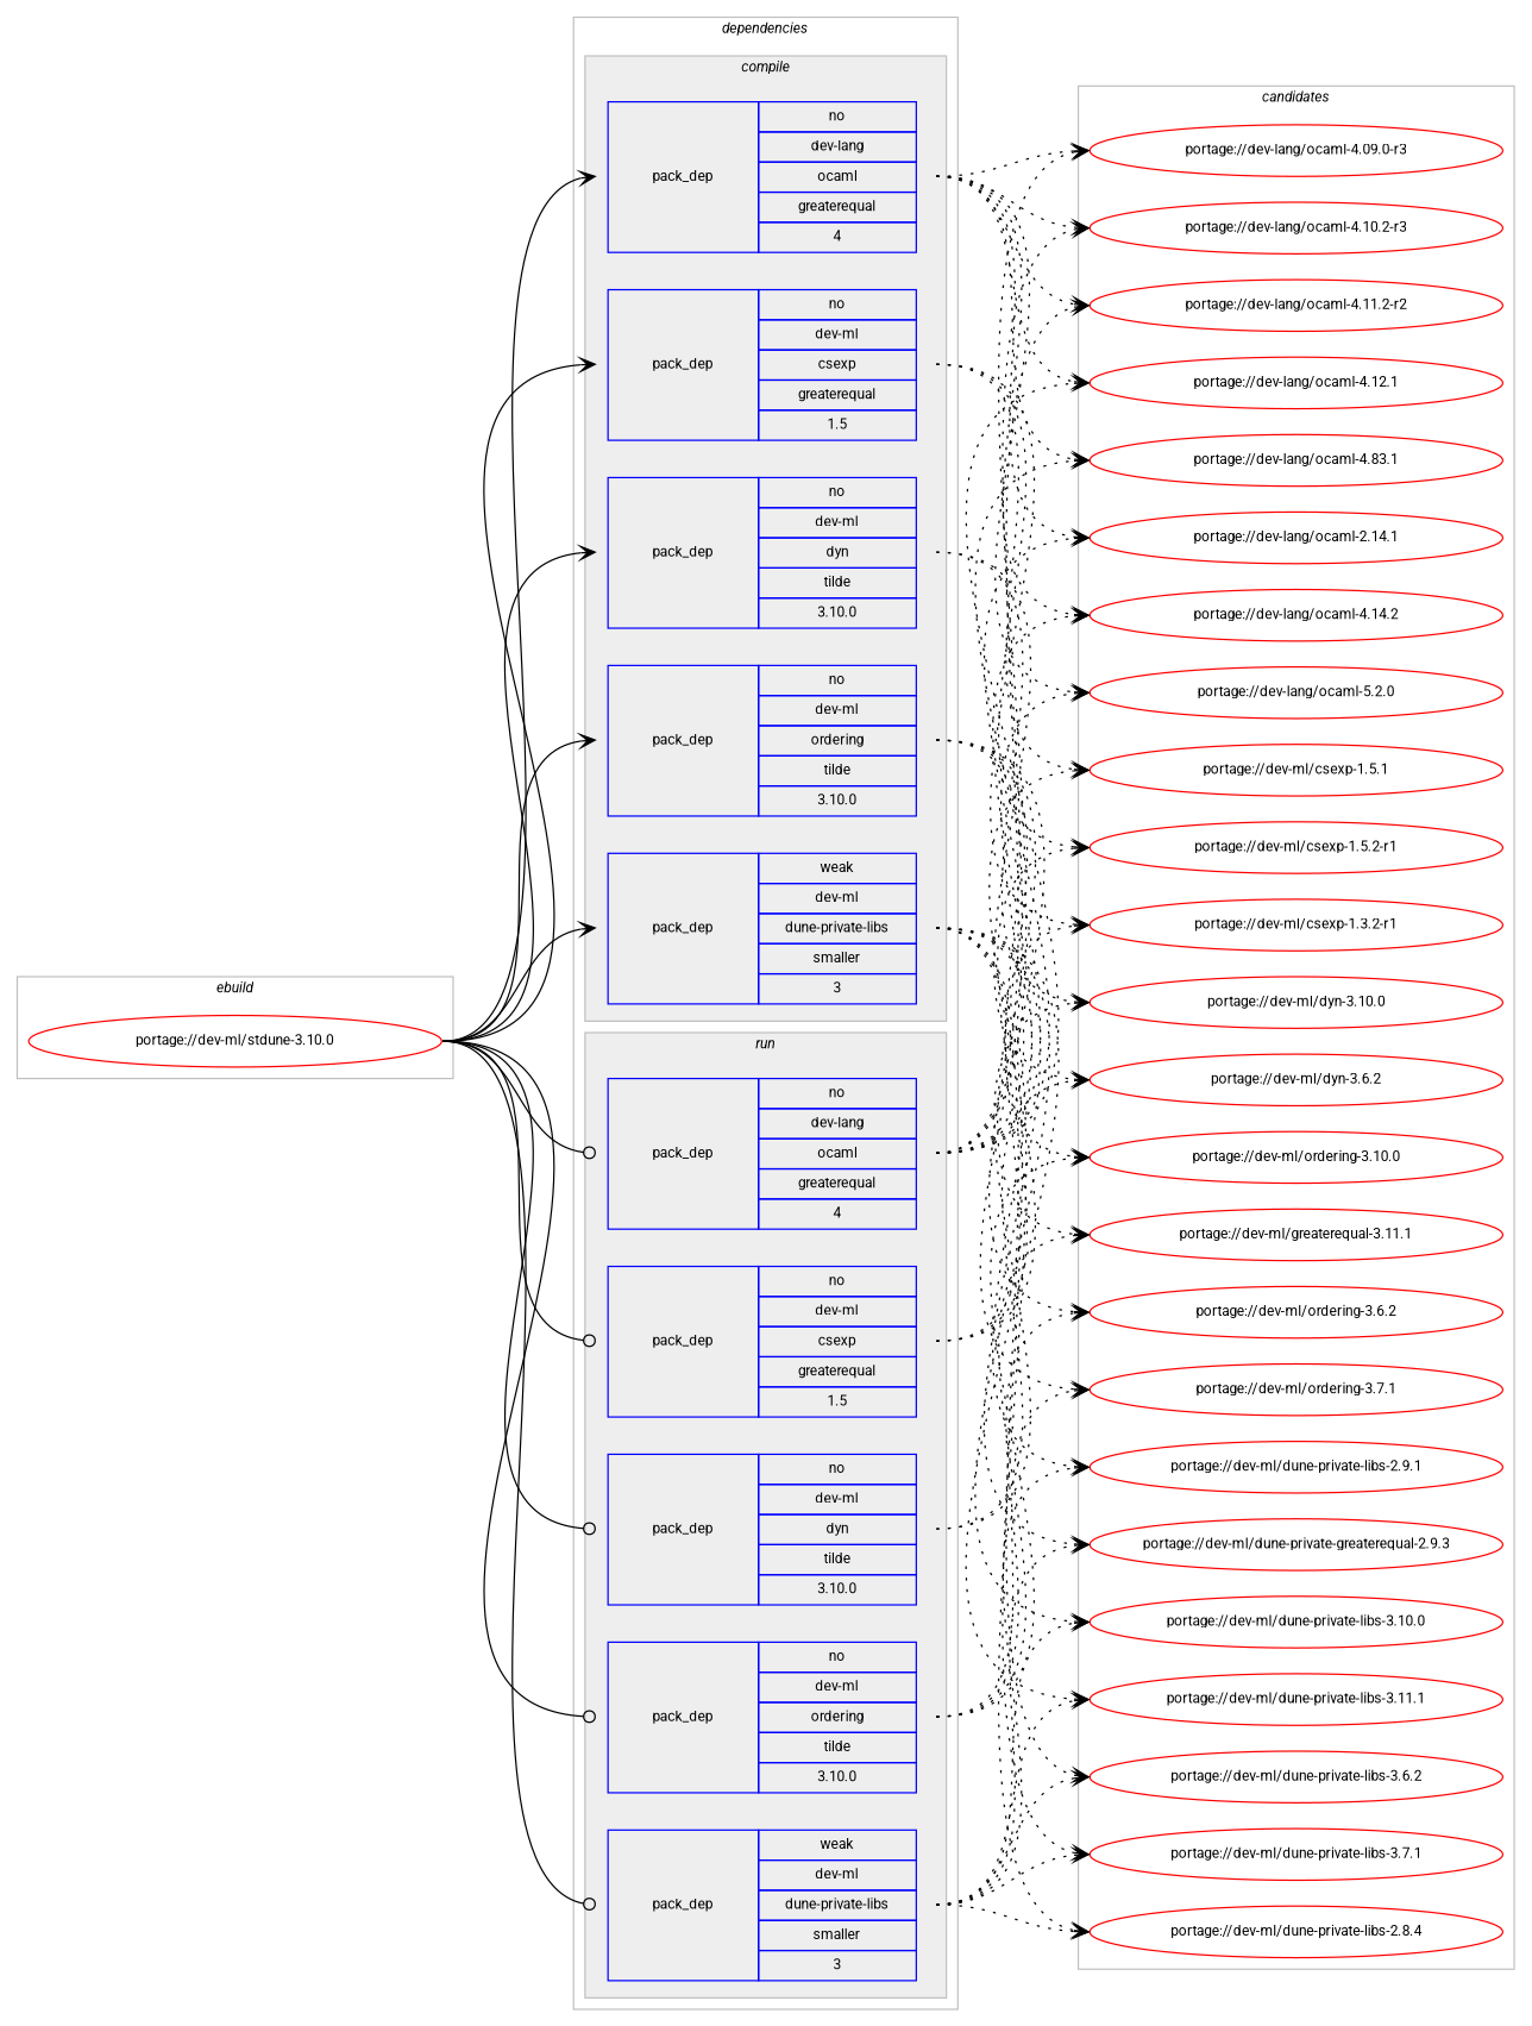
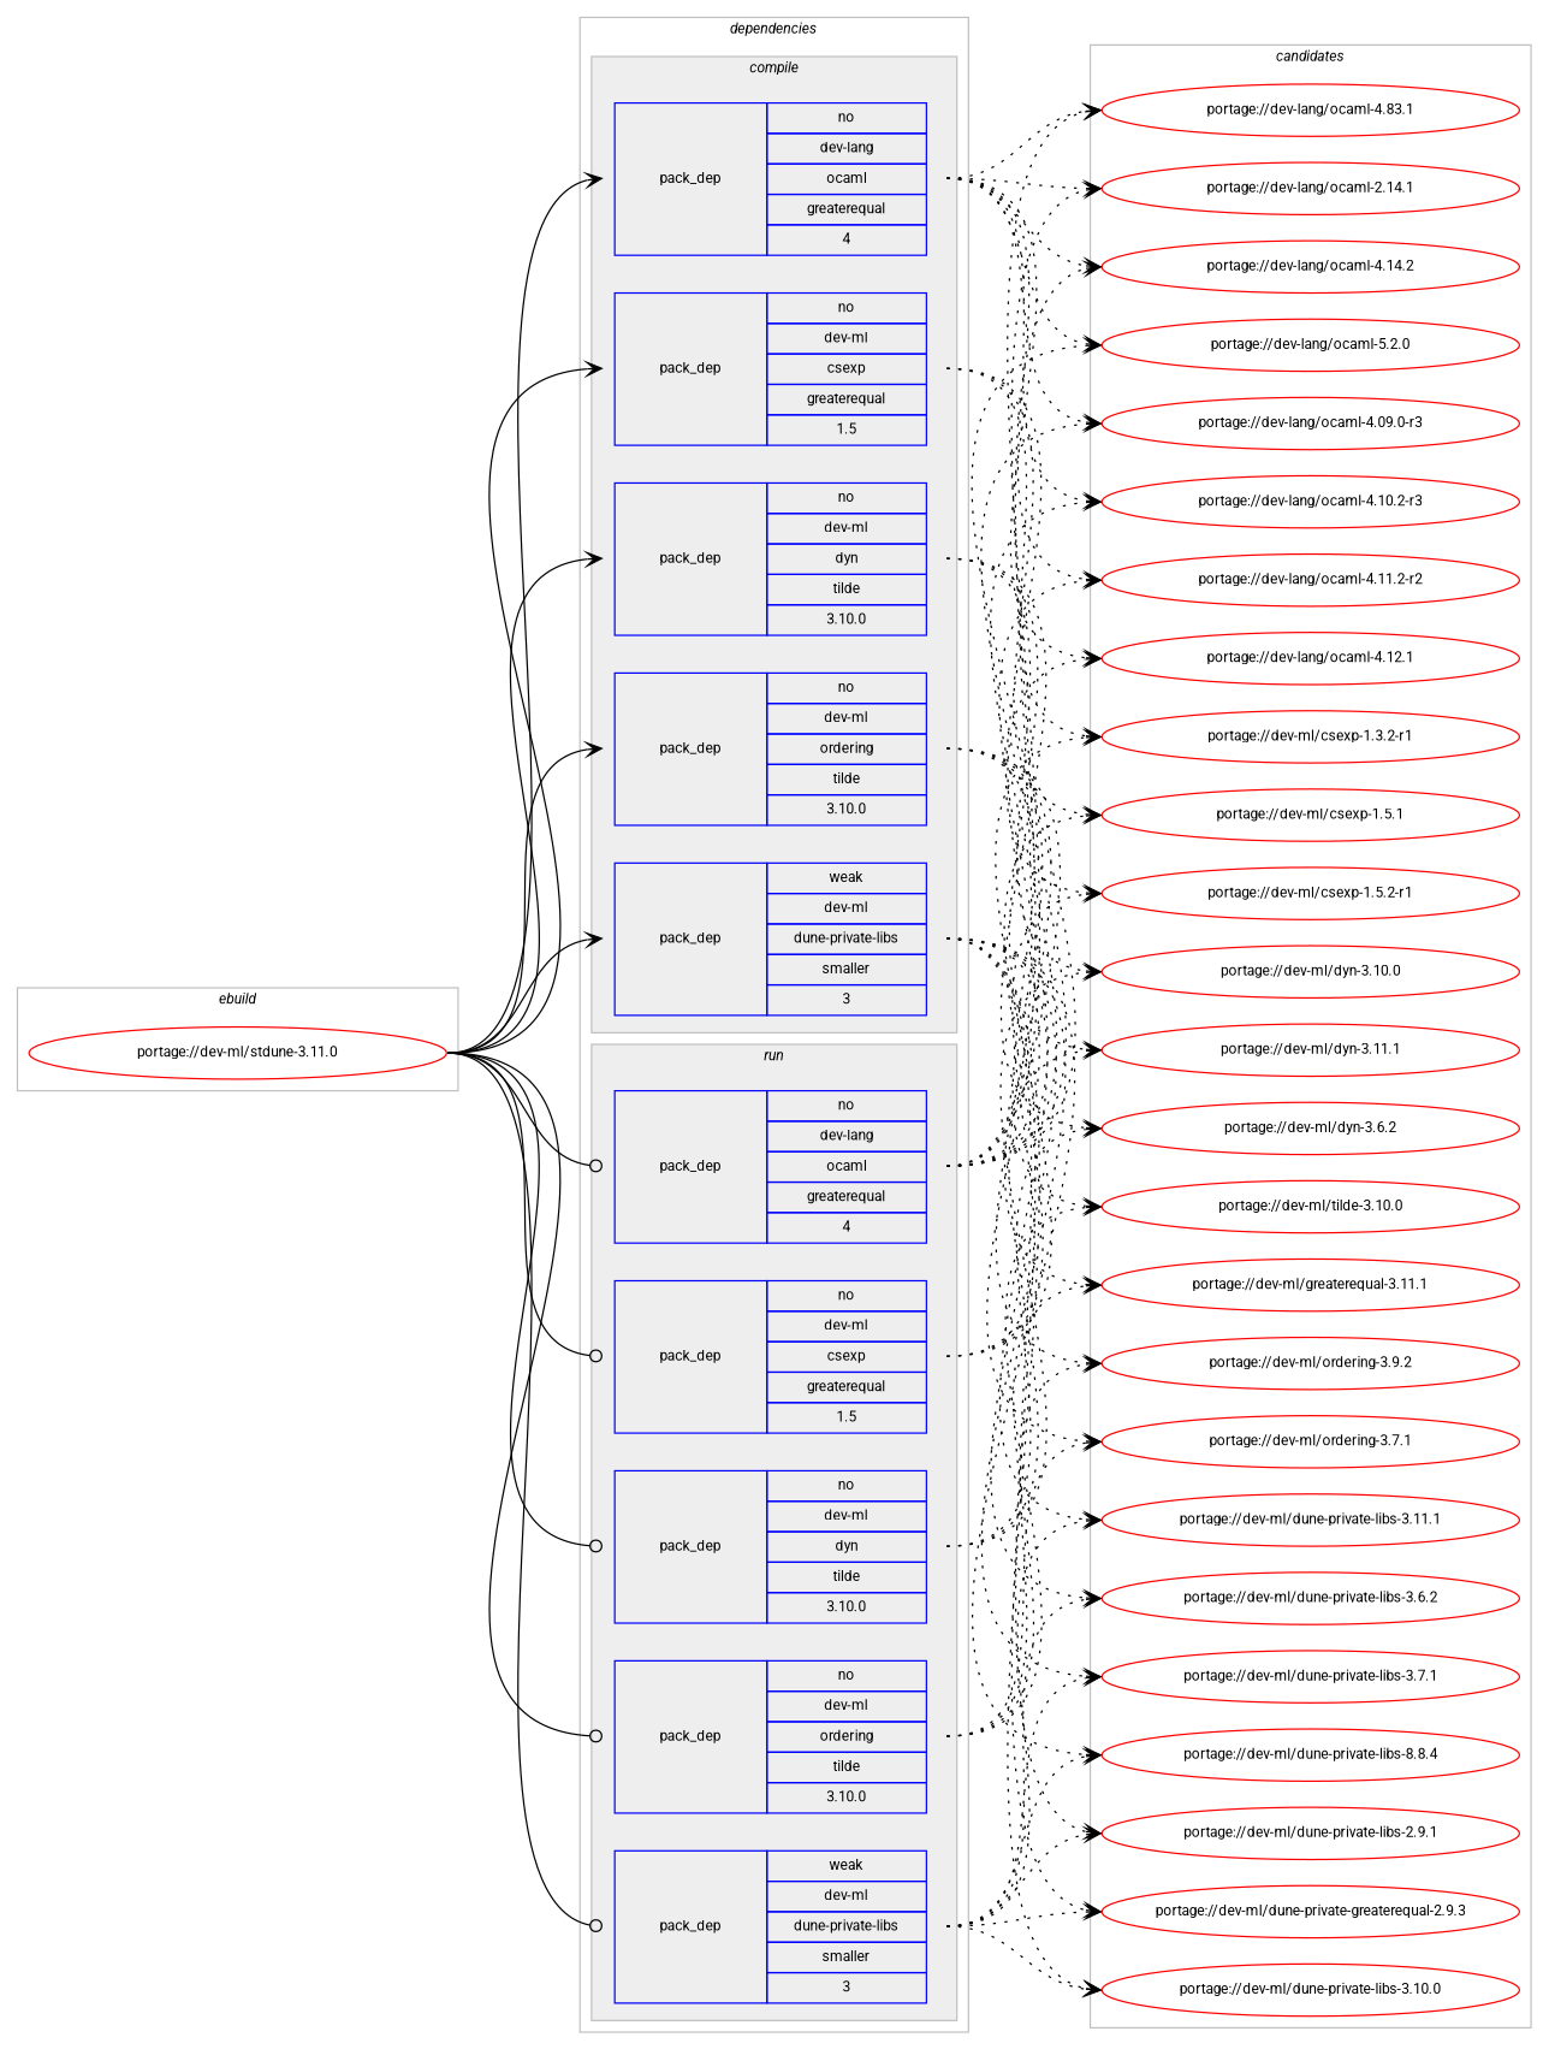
  digraph {
    compound=true
    concentrate=true
    fontname=Roboto
    fontsize=10
    newrank=true
    rankdir=LR
    ranksep=1.5
    node [color=red fontname=Roboto fontsize=10]
    edge [arrowhead=vee fontname=Roboto headport=w style=dotted tailport=e weight=100]
-   n1 [label="portage://dev-ml/stdune-3.10.0" width=4]
+   n1 [label="portage://dev-ml/stdune-3.11.0" width=4]
    n2 [color=blue label=<<TABLE BORDER="0" CELLBORDER="1" CELLSPACING="0" CELLPADDING="4" WIDTH="220"><TR><TD ROWSPAN="6" CELLPADDING="30">pack_dep</TD></TR><TR><TD WIDTH="110">no</TD></TR><TR><TD>dev-lang</TD></TR><TR><TD>ocaml</TD></TR><TR><TD>greaterequal</TD></TR><TR><TD>4</TD></TR></TABLE>> shape=none]
    n3 [color=blue label=<<TABLE BORDER="0" CELLBORDER="1" CELLSPACING="0" CELLPADDING="4" WIDTH="220"><TR><TD ROWSPAN="6" CELLPADDING="30">pack_dep</TD></TR><TR><TD WIDTH="110">no</TD></TR><TR><TD>dev-ml</TD></TR><TR><TD>csexp</TD></TR><TR><TD>greaterequal</TD></TR><TR><TD>1.5</TD></TR></TABLE>> shape=none]
    n4 [color=blue label=<<TABLE BORDER="0" CELLBORDER="1" CELLSPACING="0" CELLPADDING="4" WIDTH="220"><TR><TD ROWSPAN="6" CELLPADDING="30">pack_dep</TD></TR><TR><TD WIDTH="110">no</TD></TR><TR><TD>dev-ml</TD></TR><TR><TD>dyn</TD></TR><TR><TD>tilde</TD></TR><TR><TD>3.10.0</TD></TR></TABLE>> shape=none]
    n5 [color=blue label=<<TABLE BORDER="0" CELLBORDER="1" CELLSPACING="0" CELLPADDING="4" WIDTH="220"><TR><TD ROWSPAN="6" CELLPADDING="30">pack_dep</TD></TR><TR><TD WIDTH="110">no</TD></TR><TR><TD>dev-ml</TD></TR><TR><TD>ordering</TD></TR><TR><TD>tilde</TD></TR><TR><TD>3.10.0</TD></TR></TABLE>> shape=none]
    n6 [color=blue label=<<TABLE BORDER="0" CELLBORDER="1" CELLSPACING="0" CELLPADDING="4" WIDTH="220"><TR><TD ROWSPAN="6" CELLPADDING="30">pack_dep</TD></TR><TR><TD WIDTH="110">weak</TD></TR><TR><TD>dev-ml</TD></TR><TR><TD>dune-private-libs</TD></TR><TR><TD>smaller</TD></TR><TR><TD>3</TD></TR></TABLE>> shape=none]
    n7 [color=blue label=<<TABLE BORDER="0" CELLBORDER="1" CELLSPACING="0" CELLPADDING="4" WIDTH="220"><TR><TD ROWSPAN="6" CELLPADDING="30">pack_dep</TD></TR><TR><TD WIDTH="110">no</TD></TR><TR><TD>dev-lang</TD></TR><TR><TD>ocaml</TD></TR><TR><TD>greaterequal</TD></TR><TR><TD>4</TD></TR></TABLE>> shape=none]
    n8 [color=blue label=<<TABLE BORDER="0" CELLBORDER="1" CELLSPACING="0" CELLPADDING="4" WIDTH="220"><TR><TD ROWSPAN="6" CELLPADDING="30">pack_dep</TD></TR><TR><TD WIDTH="110">no</TD></TR><TR><TD>dev-ml</TD></TR><TR><TD>csexp</TD></TR><TR><TD>greaterequal</TD></TR><TR><TD>1.5</TD></TR></TABLE>> shape=none]
    n9 [color=blue label=<<TABLE BORDER="0" CELLBORDER="1" CELLSPACING="0" CELLPADDING="4" WIDTH="220"><TR><TD ROWSPAN="6" CELLPADDING="30">pack_dep</TD></TR><TR><TD WIDTH="110">no</TD></TR><TR><TD>dev-ml</TD></TR><TR><TD>dyn</TD></TR><TR><TD>tilde</TD></TR><TR><TD>3.10.0</TD></TR></TABLE>> shape=none]
    n10 [color=blue label=<<TABLE BORDER="0" CELLBORDER="1" CELLSPACING="0" CELLPADDING="4" WIDTH="220"><TR><TD ROWSPAN="6" CELLPADDING="30">pack_dep</TD></TR><TR><TD WIDTH="110">no</TD></TR><TR><TD>dev-ml</TD></TR><TR><TD>ordering</TD></TR><TR><TD>tilde</TD></TR><TR><TD>3.10.0</TD></TR></TABLE>> shape=none]
    n11 [color=blue label=<<TABLE BORDER="0" CELLBORDER="1" CELLSPACING="0" CELLPADDING="4" WIDTH="220"><TR><TD ROWSPAN="6" CELLPADDING="30">pack_dep</TD></TR><TR><TD WIDTH="110">weak</TD></TR><TR><TD>dev-ml</TD></TR><TR><TD>dune-private-libs</TD></TR><TR><TD>smaller</TD></TR><TR><TD>3</TD></TR></TABLE>> shape=none]
    n12 [label="portage://dev-lang/ocaml-4.09.0-r3" width=4]
    n13 [label="portage://dev-lang/ocaml-4.10.2-r3" width=4]
    n14 [label="portage://dev-lang/ocaml-4.11.2-r2" width=4]
    n15 [label="portage://dev-lang/ocaml-4.12.1" width=4]
    n16 [label="portage://dev-lang/ocaml-4.83.1" width=4]
    n17 [label="portage://dev-lang/ocaml-2.14.1" width=4]
    n18 [label="portage://dev-lang/ocaml-4.14.2" width=4]
    n19 [label="portage://dev-lang/ocaml-5.2.0" width=4]
    n20 [label="portage://dev-ml/csexp-1.3.2-r1" width=4]
    n21 [label="portage://dev-ml/csexp-1.5.1" width=4]
    n22 [label="portage://dev-ml/csexp-1.5.2-r1" width=4]
    n23 [label="portage://dev-ml/dyn-3.10.0" width=4]
+   n24 [label="portage://dev-ml/dyn-3.11.1" width=4]
    n25 [label="portage://dev-ml/dyn-3.6.2" width=4]
-   n26 [label="portage://dev-ml/ordering-3.10.0" width=4]
+   n26 [label="portage://dev-ml/tilde-3.10.0" width=4]
    n27 [label="portage://dev-ml/greaterequal-3.11.1" width=4]
-   n28 [label="portage://dev-ml/ordering-3.6.2" width=4]
+   n28 [label="portage://dev-ml/ordering-3.9.2" width=4]
    n29 [label="portage://dev-ml/ordering-3.7.1" width=4]
-   n30 [label="portage://dev-ml/dune-private-libs-2.8.4" width=4]
+   n30 [label="portage://dev-ml/dune-private-libs-8.8.4" width=4]
    n31 [label="portage://dev-ml/dune-private-libs-2.9.1" width=4]
    n32 [label="portage://dev-ml/dune-private-greaterequal-2.9.3" width=4]
    n33 [label="portage://dev-ml/dune-private-libs-3.10.0" width=4]
    n34 [label="portage://dev-ml/dune-private-libs-3.11.1" width=4]
    n35 [label="portage://dev-ml/dune-private-libs-3.6.2" width=4]
    n36 [label="portage://dev-ml/dune-private-libs-3.7.1" width=4]
    subgraph cluster_1 {
      color=gray
      label=<<i>ebuild</i>>
      rank=same
      n1
    }
    subgraph cluster_2 {
      color=gray
      label=<<i>dependencies</i>>
      subgraph cluster_3 {
        color=gray
        fillcolor="#eeeeee"
        label=<<i>compile</i>>
        style=filled
        subgraph sub_4 {
          color=gray
          fillcolor="#eeeeee"
          label=<<i>compile</i>>
          style=filled
          n2
        }
        subgraph sub_5 {
          color=gray
          fillcolor="#eeeeee"
          label=<<i>compile</i>>
          style=filled
          n3
        }
        subgraph sub_6 {
          color=gray
          fillcolor="#eeeeee"
          label=<<i>compile</i>>
          style=filled
          n4
        }
        subgraph sub_7 {
          color=gray
          fillcolor="#eeeeee"
          label=<<i>compile</i>>
          style=filled
          n5
        }
        subgraph sub_8 {
          color=gray
          fillcolor="#eeeeee"
          label=<<i>compile</i>>
          style=filled
          n6
        }
      }
      subgraph cluster_9 {
        color=gray
        fillcolor="#eeeeee"
        label=<<i>compile and run</i>>
        style=filled
      }
      subgraph cluster_10 {
        color=gray
        fillcolor="#eeeeee"
        label=<<i>run</i>>
        style=filled
        subgraph sub_11 {
          color=gray
          fillcolor="#eeeeee"
          label=<<i>run</i>>
          style=filled
          n7
        }
        subgraph sub_12 {
          color=gray
          fillcolor="#eeeeee"
          label=<<i>run</i>>
          style=filled
          n8
        }
        subgraph sub_13 {
          color=gray
          fillcolor="#eeeeee"
          label=<<i>run</i>>
          style=filled
          n9
        }
        subgraph sub_14 {
          color=gray
          fillcolor="#eeeeee"
          label=<<i>run</i>>
          style=filled
          n10
        }
        subgraph sub_15 {
          color=gray
          fillcolor="#eeeeee"
          label=<<i>run</i>>
          style=filled
          n11
        }
      }
    }
    subgraph cluster_16 {
      color=gray
      label=<<i>candidates</i>>
      rank=same
      subgraph sub_17 {
        color=black
        label=<<i>candidates</i>>
        nodesep=1
        rank=same
        n12
        n13
        n14
        n15
        n16
        n17
        n18
        n19
      }
      subgraph sub_18 {
        color=black
        label=<<i>candidates</i>>
        nodesep=1
        rank=same
        n20
        n21
        n22
      }
      subgraph sub_19 {
        color=black
        label=<<i>candidates</i>>
        nodesep=1
        rank=same
        n23
+       n24
        n25
      }
      subgraph sub_20 {
        color=black
        label=<<i>candidates</i>>
        nodesep=1
        rank=same
        n26
        n27
        n28
        n29
      }
      subgraph sub_21 {
        color=black
        label=<<i>candidates</i>>
        nodesep=1
        rank=same
        n30
        n31
        n32
        n33
        n34
        n35
        n36
      }
      subgraph sub_22 {
        color=black
        label=<<i>candidates</i>>
        nodesep=1
        rank=same
        n12
        n13
        n14
        n15
        n16
        n17
        n18
        n19
      }
      subgraph sub_23 {
        color=black
        label=<<i>candidates</i>>
        nodesep=1
        rank=same
        n20
        n21
        n22
      }
      subgraph sub_24 {
        color=black
        label=<<i>candidates</i>>
        nodesep=1
        rank=same
        n23
+       n24
        n25
      }
      subgraph sub_25 {
        color=black
        label=<<i>candidates</i>>
        nodesep=1
        rank=same
        n26
        n27
        n28
        n29
      }
      subgraph sub_26 {
        color=black
        label=<<i>candidates</i>>
        nodesep=1
        rank=same
        n30
        n31
        n32
        n33
        n34
        n35
        n36
      }
    }
    n1 -> n2 [style=solid weight=20]
    n1 -> n3 [style=solid weight=20]
    n1 -> n4 [style=solid weight=20]
    n1 -> n5 [style=solid weight=20]
    n1 -> n6 [style=solid weight=20]
    n1 -> n7 [arrowhead=odot style=solid weight=20]
    n1 -> n8 [arrowhead=odot style=solid weight=20]
    n1 -> n9 [arrowhead=odot style=solid weight=20]
    n1 -> n10 [arrowhead=odot style=solid weight=20]
    n1 -> n11 [arrowhead=odot style=solid weight=20]
    n2 -> n12
    n2 -> n13
    n2 -> n14
    n2 -> n15
    n2 -> n16
    n2 -> n17
    n2 -> n18
    n2 -> n19
    n3 -> n20
    n3 -> n21
    n3 -> n22
    n4 -> n23
+   n4 -> n24
    n4 -> n25
    n5 -> n26
    n5 -> n27
    n5 -> n28
    n5 -> n29
    n6 -> n30
    n6 -> n31
    n6 -> n32
    n6 -> n33
    n6 -> n34
    n6 -> n35
    n6 -> n36
    n7 -> n12
    n7 -> n13
    n7 -> n14
    n7 -> n15
    n7 -> n16
    n7 -> n17
    n7 -> n18
    n7 -> n19
    n8 -> n20
    n8 -> n21
    n8 -> n22
    n9 -> n23
+   n9 -> n24
    n9 -> n25
    n10 -> n26
    n10 -> n27
    n10 -> n28
    n10 -> n29
    n11 -> n30
    n11 -> n31
    n11 -> n32
    n11 -> n33
    n11 -> n34
    n11 -> n35
    n11 -> n36
  }
